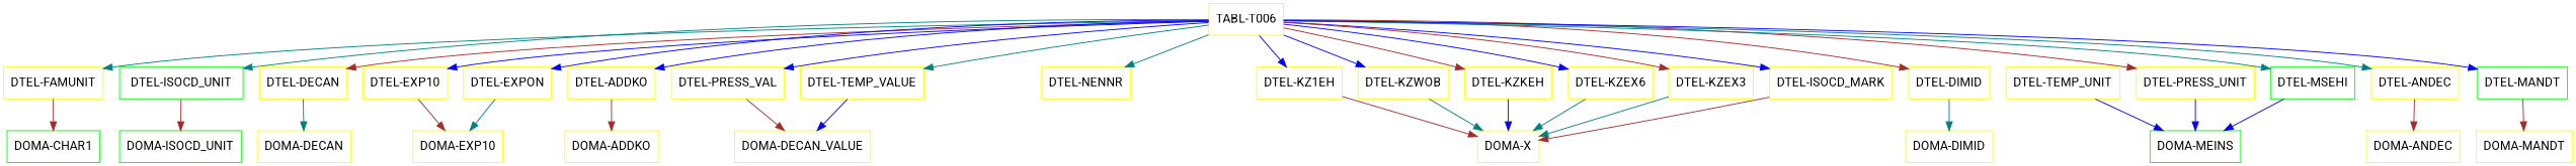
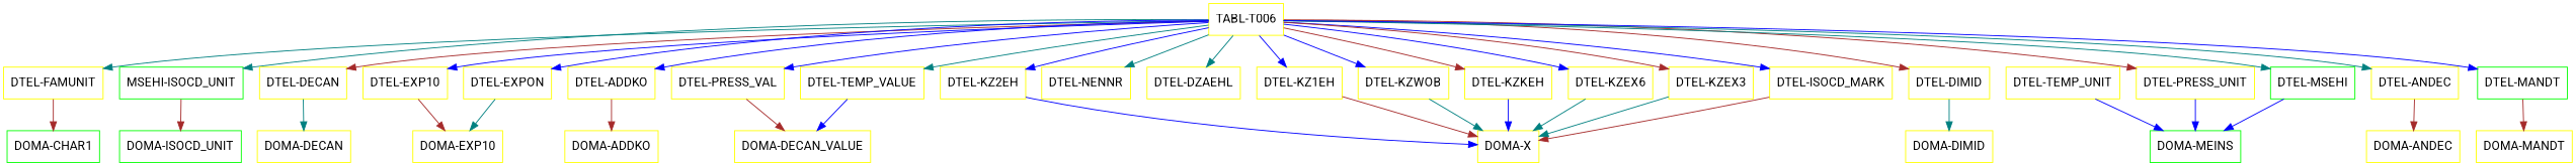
  digraph {
    fontname=Roboto
    node [color=yellow fontname=Roboto shape=box]
    edge [color=blue fontname=Roboto]
    "TABL-T006"
    "DTEL-PRESS_UNIT"
    "DTEL-PRESS_VAL"
    "DTEL-FAMUNIT"
    "DTEL-TEMP_VALUE"
    "DTEL-ISOCD_MARK"
-   "DTEL-ISOCD_UNIT" [color=green]
+   "DTEL-ISOCD_UNIT" [color=green label="MSEHI-ISOCD_UNIT"]
    "DTEL-DECAN"
    "DTEL-EXPON"
    "DTEL-ADDKO"
    "DTEL-EXP10"
    "DTEL-NENNR"
+   "DTEL-DZAEHL"
    "DTEL-DIMID"
+   "DTEL-KZ2EH"
    "DTEL-KZ1EH"
    "DTEL-KZWOB"
    "DTEL-KZKEH"
    "DTEL-ANDEC"
    "DTEL-KZEX6"
    "DTEL-KZEX3"
    "DTEL-MSEHI" [color=green]
    "DTEL-MANDT" [color=green]
    "DOMA-MEINS" [color=green]
    n25 [label="DOMA-DECAN_VALUE"]
    "DOMA-CHAR1" [color=green]
    "DTEL-TEMP_UNIT"
    "DOMA-X"
    "DOMA-ISOCD_UNIT" [color=green]
    "DOMA-DECAN"
    "DOMA-EXP10"
    "DOMA-ADDKO"
    "DOMA-DIMID"
    "DOMA-ANDEC"
    "DOMA-MANDT"
    "TABL-T006" -> "DTEL-PRESS_UNIT" [color=brown]
    "TABL-T006" -> "DTEL-PRESS_VAL"
    "TABL-T006" -> "DTEL-FAMUNIT" [color=teal]
    "TABL-T006" -> "DTEL-TEMP_VALUE" [color=teal]
    "TABL-T006" -> "DTEL-ISOCD_MARK"
    "TABL-T006" -> "DTEL-ISOCD_UNIT" [color=teal]
    "TABL-T006" -> "DTEL-DECAN" [color=brown]
    "TABL-T006" -> "DTEL-EXPON"
    "TABL-T006" -> "DTEL-ADDKO"
    "TABL-T006" -> "DTEL-EXP10"
    "TABL-T006" -> "DTEL-NENNR" [color=teal]
+   "TABL-T006" -> "DTEL-DZAEHL" [color=teal]
    "TABL-T006" -> "DTEL-DIMID" [color=brown]
+   "TABL-T006" -> "DTEL-KZ2EH"
    "TABL-T006" -> "DTEL-KZ1EH"
    "TABL-T006" -> "DTEL-KZWOB"
    "TABL-T006" -> "DTEL-KZKEH" [color=brown]
    "TABL-T006" -> "DTEL-ANDEC" [color=teal]
    "TABL-T006" -> "DTEL-KZEX6"
    "TABL-T006" -> "DTEL-KZEX3" [color=brown]
    "TABL-T006" -> "DTEL-MSEHI" [color=teal]
    "TABL-T006" -> "DTEL-MANDT"
    "DTEL-PRESS_UNIT" -> "DOMA-MEINS"
    "DTEL-PRESS_VAL" -> n25 [color=brown]
    "DTEL-FAMUNIT" -> "DOMA-CHAR1" [color=brown]
    "DTEL-TEMP_VALUE" -> n25
    "DTEL-ISOCD_MARK" -> "DOMA-X" [color=brown]
    "DTEL-ISOCD_UNIT" -> "DOMA-ISOCD_UNIT" [color=brown]
    "DTEL-DECAN" -> "DOMA-DECAN" [color=teal]
    "DTEL-EXPON" -> "DOMA-EXP10" [color=teal]
    "DTEL-ADDKO" -> "DOMA-ADDKO" [color=brown]
    "DTEL-EXP10" -> "DOMA-EXP10" [color=brown]
    "DTEL-DIMID" -> "DOMA-DIMID" [color=teal]
+   "DTEL-KZ2EH" -> "DOMA-X"
    "DTEL-KZ1EH" -> "DOMA-X" [color=brown]
    "DTEL-KZWOB" -> "DOMA-X" [color=teal]
    "DTEL-KZKEH" -> "DOMA-X"
    "DTEL-ANDEC" -> "DOMA-ANDEC" [color=brown]
    "DTEL-KZEX6" -> "DOMA-X" [color=teal]
    "DTEL-KZEX3" -> "DOMA-X" [color=teal]
    "DTEL-MSEHI" -> "DOMA-MEINS"
    "DTEL-MANDT" -> "DOMA-MANDT" [color=brown]
    "DTEL-TEMP_UNIT" -> "DOMA-MEINS"
  }
